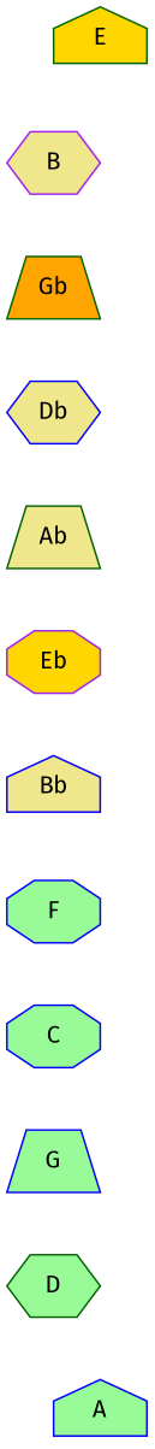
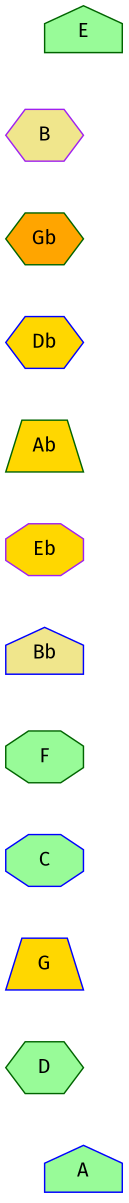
  graph {
    fontname="Fira Sans"
    mindist=.1
    node [color=blue fillcolor=palegreen fontname="Fira Sans" margin=0 shape=house style=filled]
    edge [fontname="Fira Sans" style=invis]
-   E [color=darkgreen fillcolor=gold]
+   E [color=darkgreen]
    B [color=purple fillcolor=khaki shape=hexagon]
-   Gb [color=darkgreen fillcolor=orange shape=trapezium]
-   Db [fillcolor=khaki shape=hexagon]
-   Ab [color=darkgreen fillcolor=khaki shape=trapezium]
+   Gb [color=darkgreen fillcolor=orange shape=hexagon]
+   Db [fillcolor=gold shape=hexagon]
+   Ab [color=darkgreen fillcolor=gold shape=trapezium]
    Eb [color=purple fillcolor=gold shape=octagon]
    Bb [fillcolor=khaki]
-   F [shape=octagon]
+   F [color=darkgreen shape=octagon]
    C [shape=octagon]
-   G [shape=trapezium]
+   G [fillcolor=gold shape=trapezium]
    D [color=darkgreen shape=hexagon]
    A
    subgraph sub_1 {
      E
      B
      Gb
      Db
      Ab
      Eb
      Bb
      F
      C
      G
      D
      A
    }
    E -- B
    B -- Gb
    Gb -- Db
    Db -- Ab
    Ab -- Eb
    Eb -- Bb
    Bb -- F
    F -- C
    C -- G
    G -- D
    D -- A
    A -- E
  }
